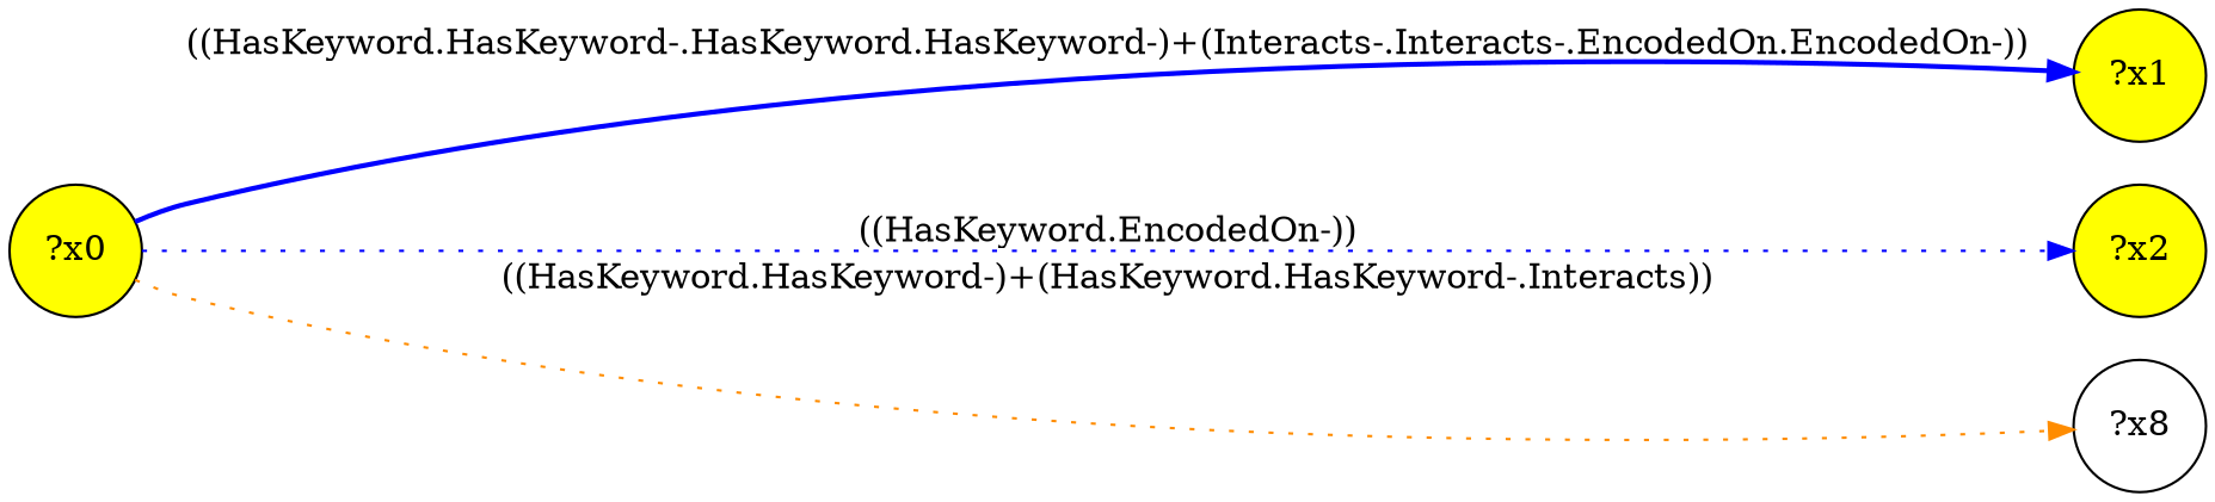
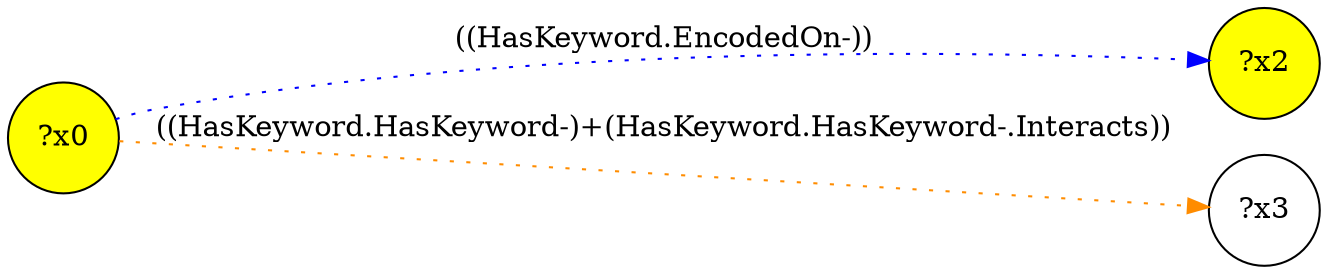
  digraph {
    rankdir=LR
    node [fillcolor=yellow shape=circle style="filled,"]
    edge [color=blue style=dotted]
-   n1 [label="?x1"]
    n2 [label="?x2"]
    n3 [label="?x0"]
-   n4 [label="?x8" fillcolor="" style=""]
-   n3 -> n1 [label="((HasKeyword.HasKeyword-.HasKeyword.HasKeyword-)+(Interacts-.Interacts-.EncodedOn.EncodedOn-))" style=bold]
+   n4 [label="?x3" fillcolor="" style=""]
    n3 -> n2 [label="((HasKeyword.EncodedOn-))"]
    n3 -> n4 [color=darkorange label="((HasKeyword.HasKeyword-)+(HasKeyword.HasKeyword-.Interacts))"]
  }
